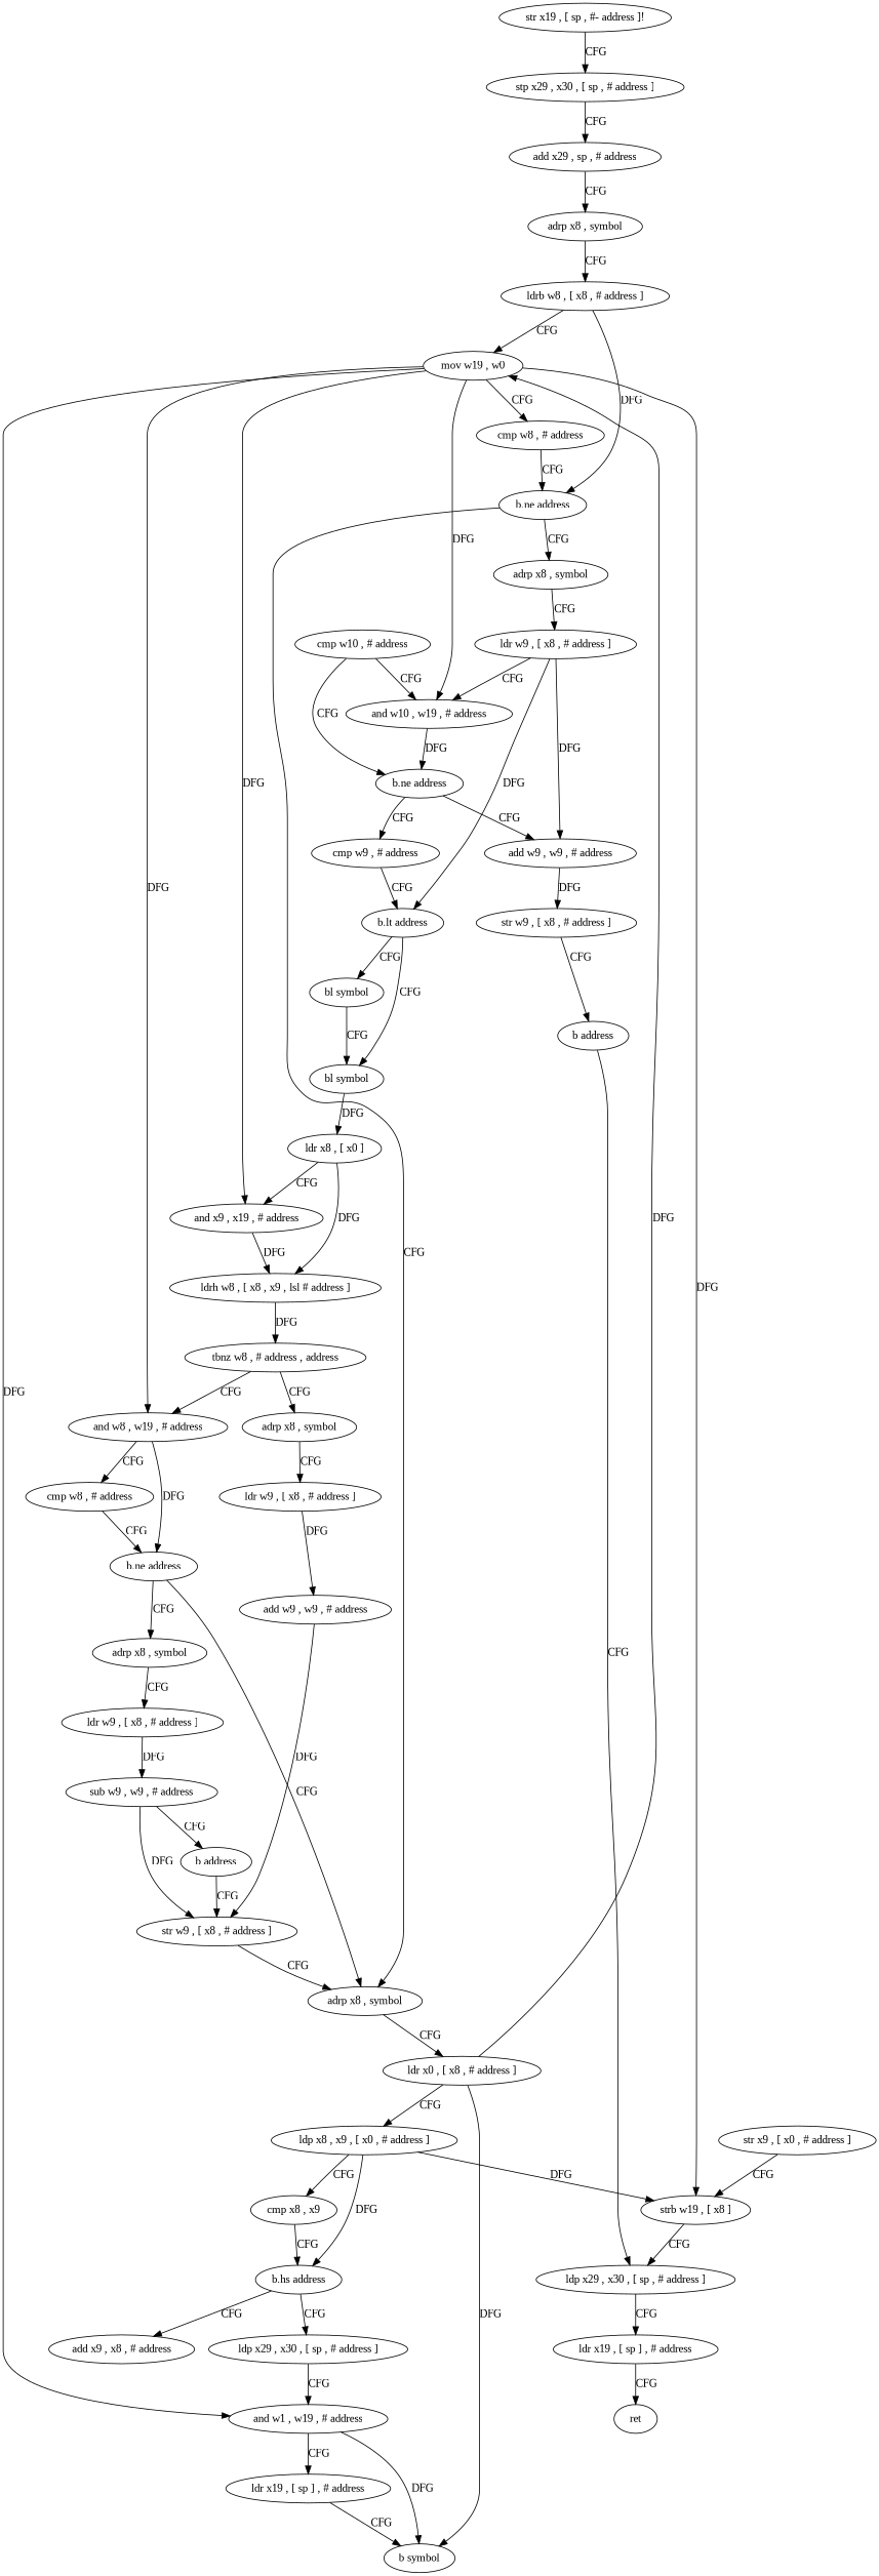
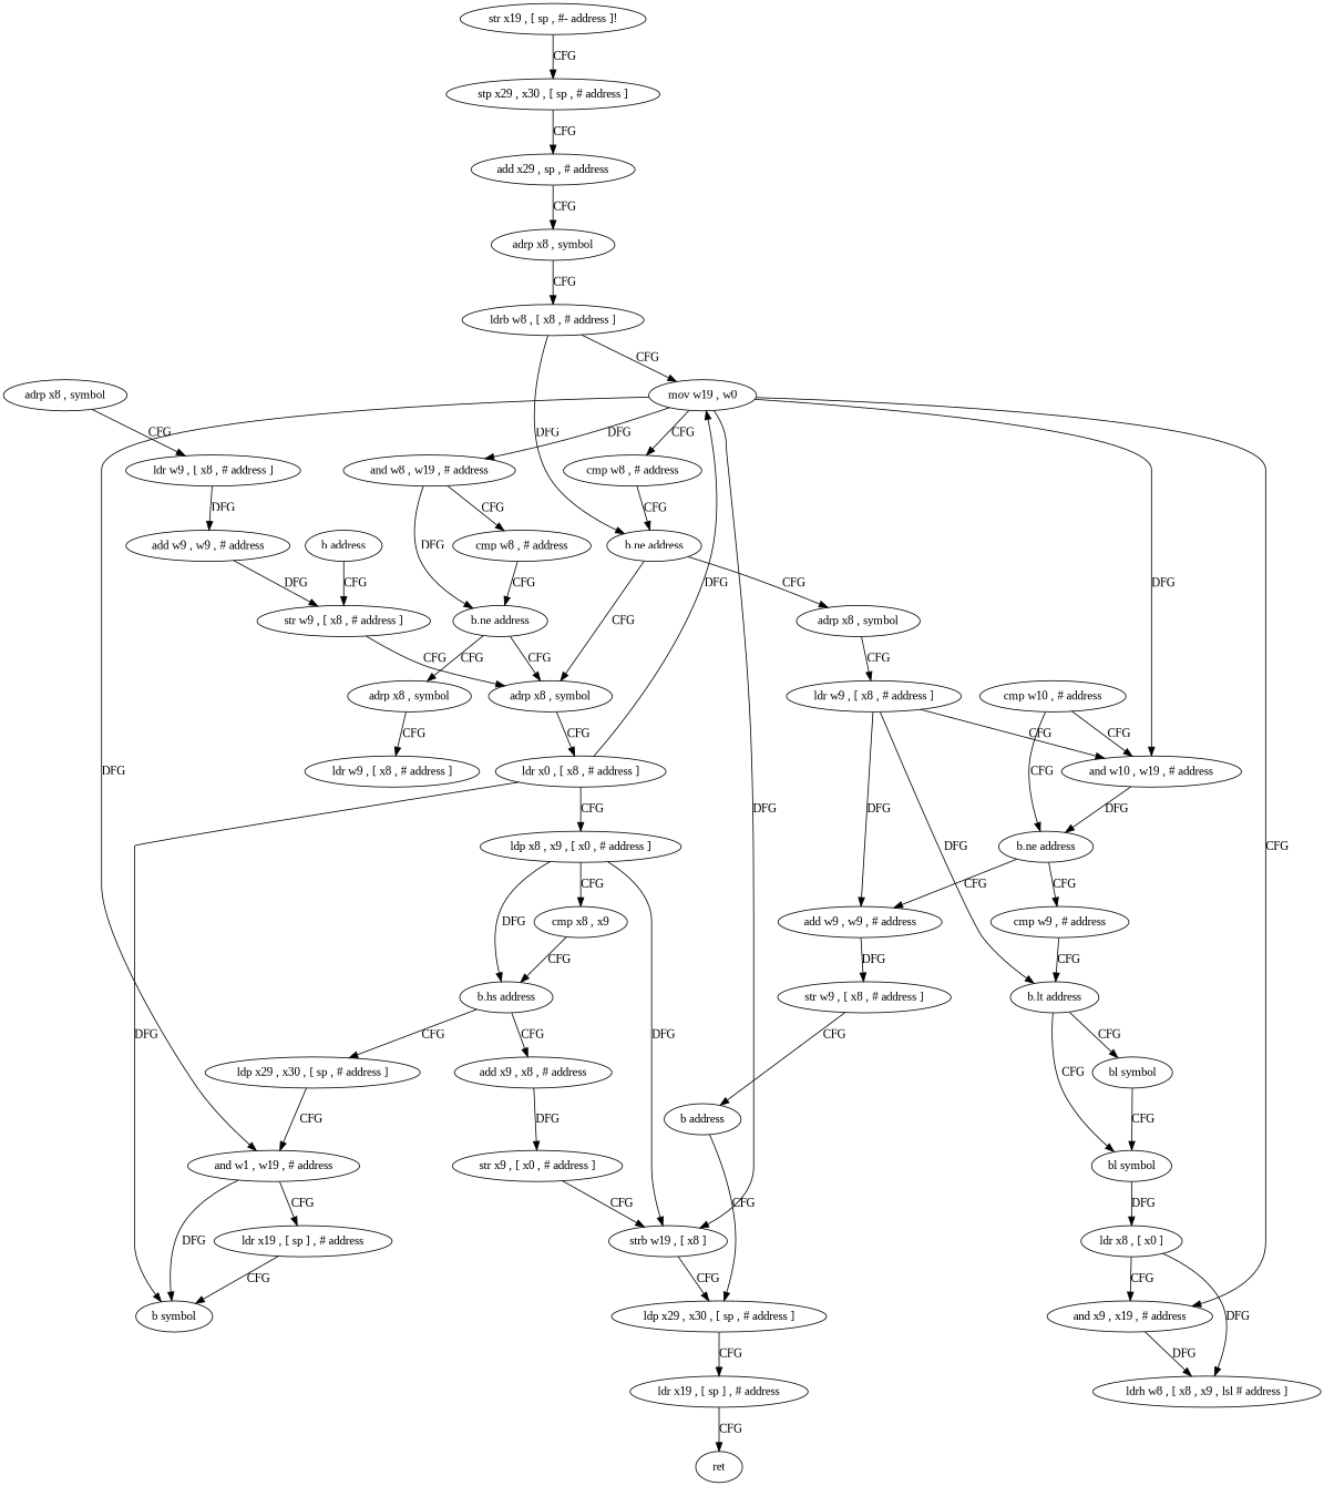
  digraph {
    fontname="Liberation Serif"
    node [fontname="Liberation Serif"]
    edge [fontname="Liberation Serif"]
    n1 [label="str x19 , [ sp , #- address ]!"]
    n2 [label="stp x29 , x30 , [ sp , # address ]"]
    n3 [label="add x29 , sp , # address"]
    n4 [label="adrp x8 , symbol"]
    n5 [label="ldrb w8 , [ x8 , # address ]"]
    n6 [label="mov w19 , w0"]
    n7 [label="b.ne address"]
    n8 [label="cmp w8 , # address"]
    n9 [label="and w10 , w19 , # address"]
    n10 [label="and w1 , w19 , # address"]
    n11 [label="strb w19 , [ x8 ]"]
    n12 [label="and x9 , x19 , # address"]
    n13 [label="and w8 , w19 , # address"]
    n14 [label="adrp x8 , symbol"]
    n15 [label="adrp x8 , symbol"]
    n16 [label="b.ne address"]
    n17 [label="b symbol"]
    n18 [label="ldr x19 , [ sp ] , # address"]
    n19 [label="ldp x29 , x30 , [ sp , # address ]"]
    n20 [label="ldrh w8 , [ x8 , x9 , lsl # address ]"]
    n21 [label="cmp w8 , # address"]
    n22 [label="b.ne address"]
    n23 [label="ldr x0 , [ x8 , # address ]"]
    n24 [label="ldr w9 , [ x8 , # address ]"]
    n25 [label="ldp x8 , x9 , [ x0 , # address ]"]
    n26 [label="add w9 , w9 , # address"]
    n27 [label="b.lt address"]
    n28 [label="cmp x8 , x9"]
    n29 [label="b.hs address"]
    n30 [label="add x9 , x8 , # address"]
    n31 [label="ldp x29 , x30 , [ sp , # address ]"]
    n32 [label="str x9 , [ x0 , # address ]"]
    n33 [label="str w9 , [ x8 , # address ]"]
    n34 [label="bl symbol"]
    n35 [label="bl symbol"]
    n36 [label="cmp w10 , # address"]
    n37 [label="cmp w9 , # address"]
    n38 [label="b address"]
    n39 [label="ldr x19 , [ sp ] , # address"]
    n40 [label=ret]
    n41 [label="ldr x8 , [ x0 ]"]
-   n42 [label="tbnz w8 , # address , address"]
    n43 [label="adrp x8 , symbol"]
    n44 [label="ldr w9 , [ x8 , # address ]"]
    n45 [label="add w9 , w9 , # address"]
    n46 [label="adrp x8 , symbol"]
    n47 [label="str w9 , [ x8 , # address ]"]
    n48 [label="ldr w9 , [ x8 , # address ]"]
-   n49 [label="sub w9 , w9 , # address"]
    n50 [label="b address"]
    n1 -> n2 [label=CFG]
    n2 -> n3 [label=CFG]
    n3 -> n4 [label=CFG]
    n4 -> n5 [label=CFG]
    n5 -> n6 [label=CFG]
    n5 -> n7 [label=DFG]
    n6 -> n8 [label=CFG]
    n6 -> n9 [label=DFG]
    n6 -> n10 [label=DFG]
    n6 -> n11 [label=DFG]
-   n6 -> n12 [label=DFG]
+   n6 -> n12 [label=CFG]
    n6 -> n13 [label=DFG]
    n7 -> n14 [label=CFG]
    n7 -> n15 [label=CFG]
    n8 -> n7 [label=CFG]
    n9 -> n16 [label=DFG]
    n10 -> n17 [label=DFG]
    n10 -> n18 [label=CFG]
    n11 -> n19 [label=CFG]
    n12 -> n20 [label=DFG]
    n13 -> n21 [label=CFG]
    n13 -> n22 [label=DFG]
    n14 -> n23 [label=CFG]
    n15 -> n24 [label=CFG]
    n16 -> n26 [label=CFG]
    n16 -> n37 [label=CFG]
    n18 -> n17 [label=CFG]
    n19 -> n39 [label=CFG]
-   n20 -> n42 [label=DFG]
    n21 -> n22 [label=CFG]
    n22 -> n14 [label=CFG]
    n22 -> n46 [label=CFG]
    n23 -> n6 [label=DFG]
    n23 -> n17 [label=DFG]
    n23 -> n25 [label=CFG]
    n24 -> n9 [label=CFG]
    n24 -> n26 [label=DFG]
    n24 -> n27 [label=DFG]
    n25 -> n11 [label=DFG]
    n25 -> n28 [label=CFG]
    n25 -> n29 [label=DFG]
    n26 -> n33 [label=DFG]
    n27 -> n34 [label=CFG]
    n27 -> n35 [label=CFG]
    n28 -> n29 [label=CFG]
    n29 -> n30 [label=CFG]
    n29 -> n31 [label=CFG]
+   n30 -> n32 [label=DFG]
    n31 -> n10 [label=CFG]
    n32 -> n11 [label=CFG]
    n33 -> n38 [label=CFG]
    n34 -> n41 [label=DFG]
    n35 -> n34 [label=CFG]
    n36 -> n9 [label=CFG]
    n36 -> n16 [label=CFG]
    n37 -> n27 [label=CFG]
    n38 -> n19 [label=CFG]
    n39 -> n40 [label=CFG]
    n41 -> n12 [label=CFG]
    n41 -> n20 [label=DFG]
-   n42 -> n13 [label=CFG]
-   n42 -> n43 [label=CFG]
    n43 -> n44 [label=CFG]
    n44 -> n45 [label=DFG]
    n45 -> n47 [label=DFG]
    n46 -> n48 [label=CFG]
    n47 -> n14 [label=CFG]
-   n48 -> n49 [label=DFG]
-   n49 -> n47 [label=DFG]
-   n49 -> n50 [label=CFG]
    n50 -> n47 [label=CFG]
  }
